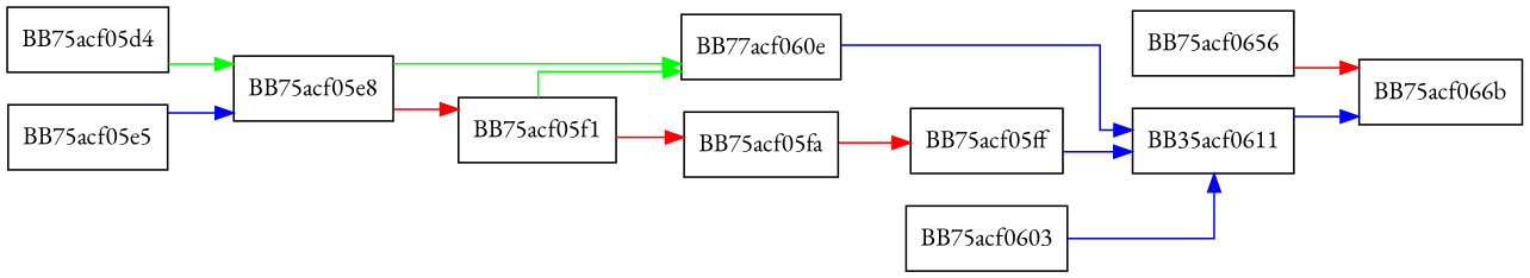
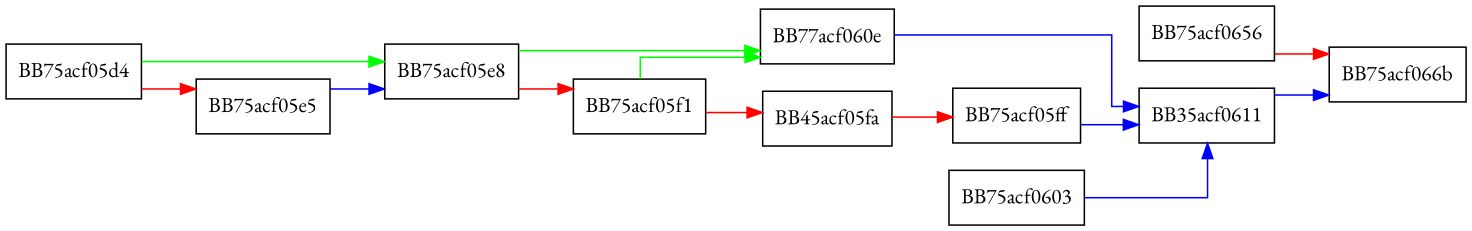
  digraph {
    fontname="EB Garamond"
    rankdir=LR
    splines=ortho
    node [fontname="EB Garamond" shape=box]
    edge [color=red fontname="EB Garamond"]
    BB75acf0656
    BB75acf066b
    BB75acf05d4
    BB75acf05e8
    BB75acf05e5
    n6 [label=BB77acf060e]
    BB75acf05f1
    n8 [label=BB35acf0611]
-   BB75acf05fa
+   BB75acf05fa [label=BB45acf05fa]
    BB75acf05ff
    BB75acf0603
    BB75acf0656 -> BB75acf066b
    BB75acf05d4 -> BB75acf05e8 [color=green]
+   BB75acf05d4 -> BB75acf05e5
    BB75acf05e8 -> n6 [color=green]
    BB75acf05e8 -> BB75acf05f1
    BB75acf05e5 -> BB75acf05e8 [color=blue]
    n6 -> n8 [color=blue]
    BB75acf05f1 -> n6 [color=green]
    BB75acf05f1 -> BB75acf05fa
    n8 -> BB75acf066b [color=blue]
    BB75acf05fa -> BB75acf05ff
    BB75acf05ff -> n8 [color=blue]
    BB75acf0603 -> n8 [color=blue]
  }
